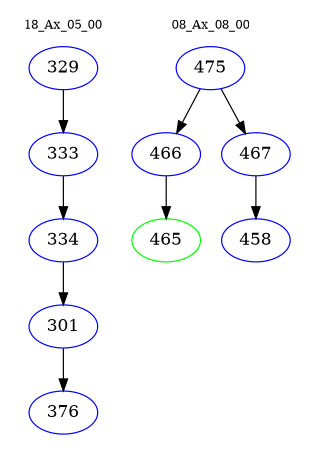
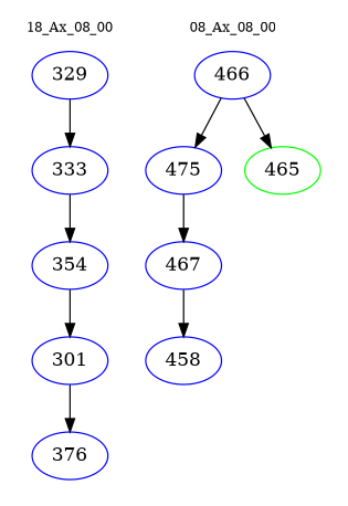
  digraph {
    node [color=blue]
    edge [color=black]
    n1 [label=333]
    n2 [label=329]
-   n3 [label=334]
+   n3 [label=354]
    n4 [label=301]
    n5 [label=376]
    n6 [label=466]
    n7 [label=475]
    n8 [color=green label=465]
    n9 [label=467]
    n10 [label=458]
    subgraph cluster_1 {
      color=white
      fontsize=10
-     label="18_Ax_05_00"
+     label="18_Ax_08_00"
      n1
      n2
      n3
      n4
      n5
    }
    subgraph cluster_2 {
      color=white
      fontsize=10
      label="08_Ax_08_00"
      n6
      n7
      n8
      n9
      n10
    }
    n1 -> n3
    n2 -> n1
    n3 -> n4
    n4 -> n5
-   n7 -> n6
+   n6 -> n7
    n6 -> n8
    n7 -> n9
    n9 -> n10
  }
